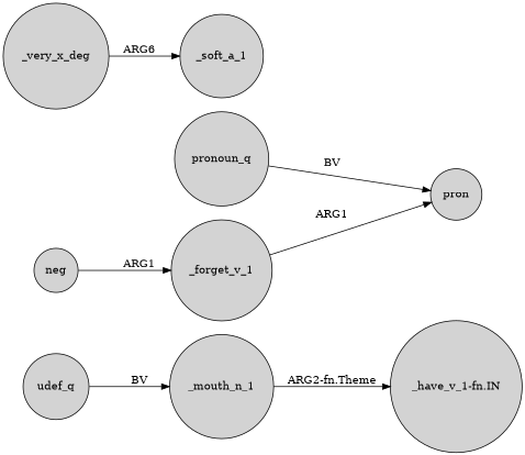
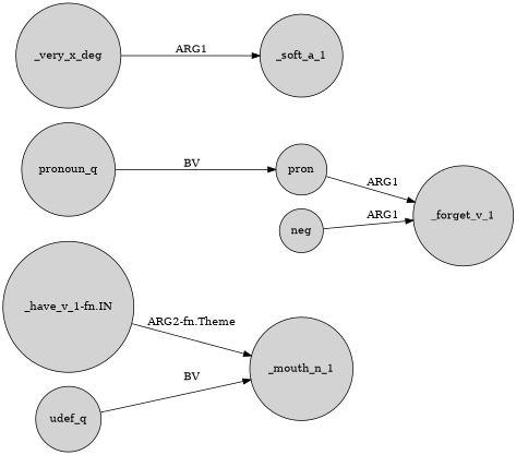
  digraph {
    rankdir=LR
    node [shape=circle style=filled]
    "_have_v_1-fn.IN"
    _mouth_n_1
    udef_q
    _forget_v_1
    pron
    _very_x_deg
    _soft_a_1
    neg
    pronoun_q
-   _mouth_n_1 -> "_have_v_1-fn.IN" [label="ARG2-fn.Theme"]
+   "_have_v_1-fn.IN" -> _mouth_n_1 [label="ARG2-fn.Theme"]
    udef_q -> _mouth_n_1 [label=BV]
-   _forget_v_1 -> pron [label=ARG1]
-   _very_x_deg -> _soft_a_1 [label=ARG6]
+   pron -> _forget_v_1 [label=ARG1]
+   _very_x_deg -> _soft_a_1 [label=ARG1]
    neg -> _forget_v_1 [label=ARG1]
    pronoun_q -> pron [label=BV]
  }
